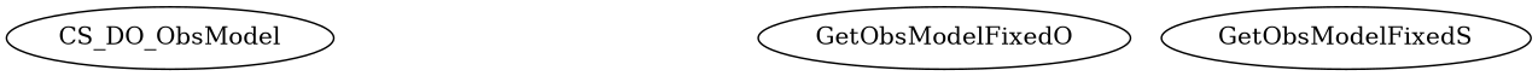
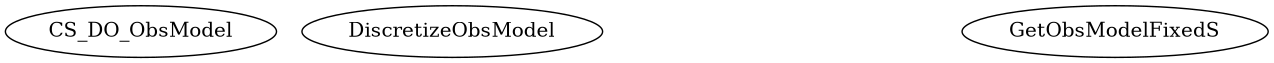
  digraph {
    CS_DO_ObsModel
-   GetObsModelFixedO
+   DiscretizeObsModel
    GetObsModelFixedS
  }
